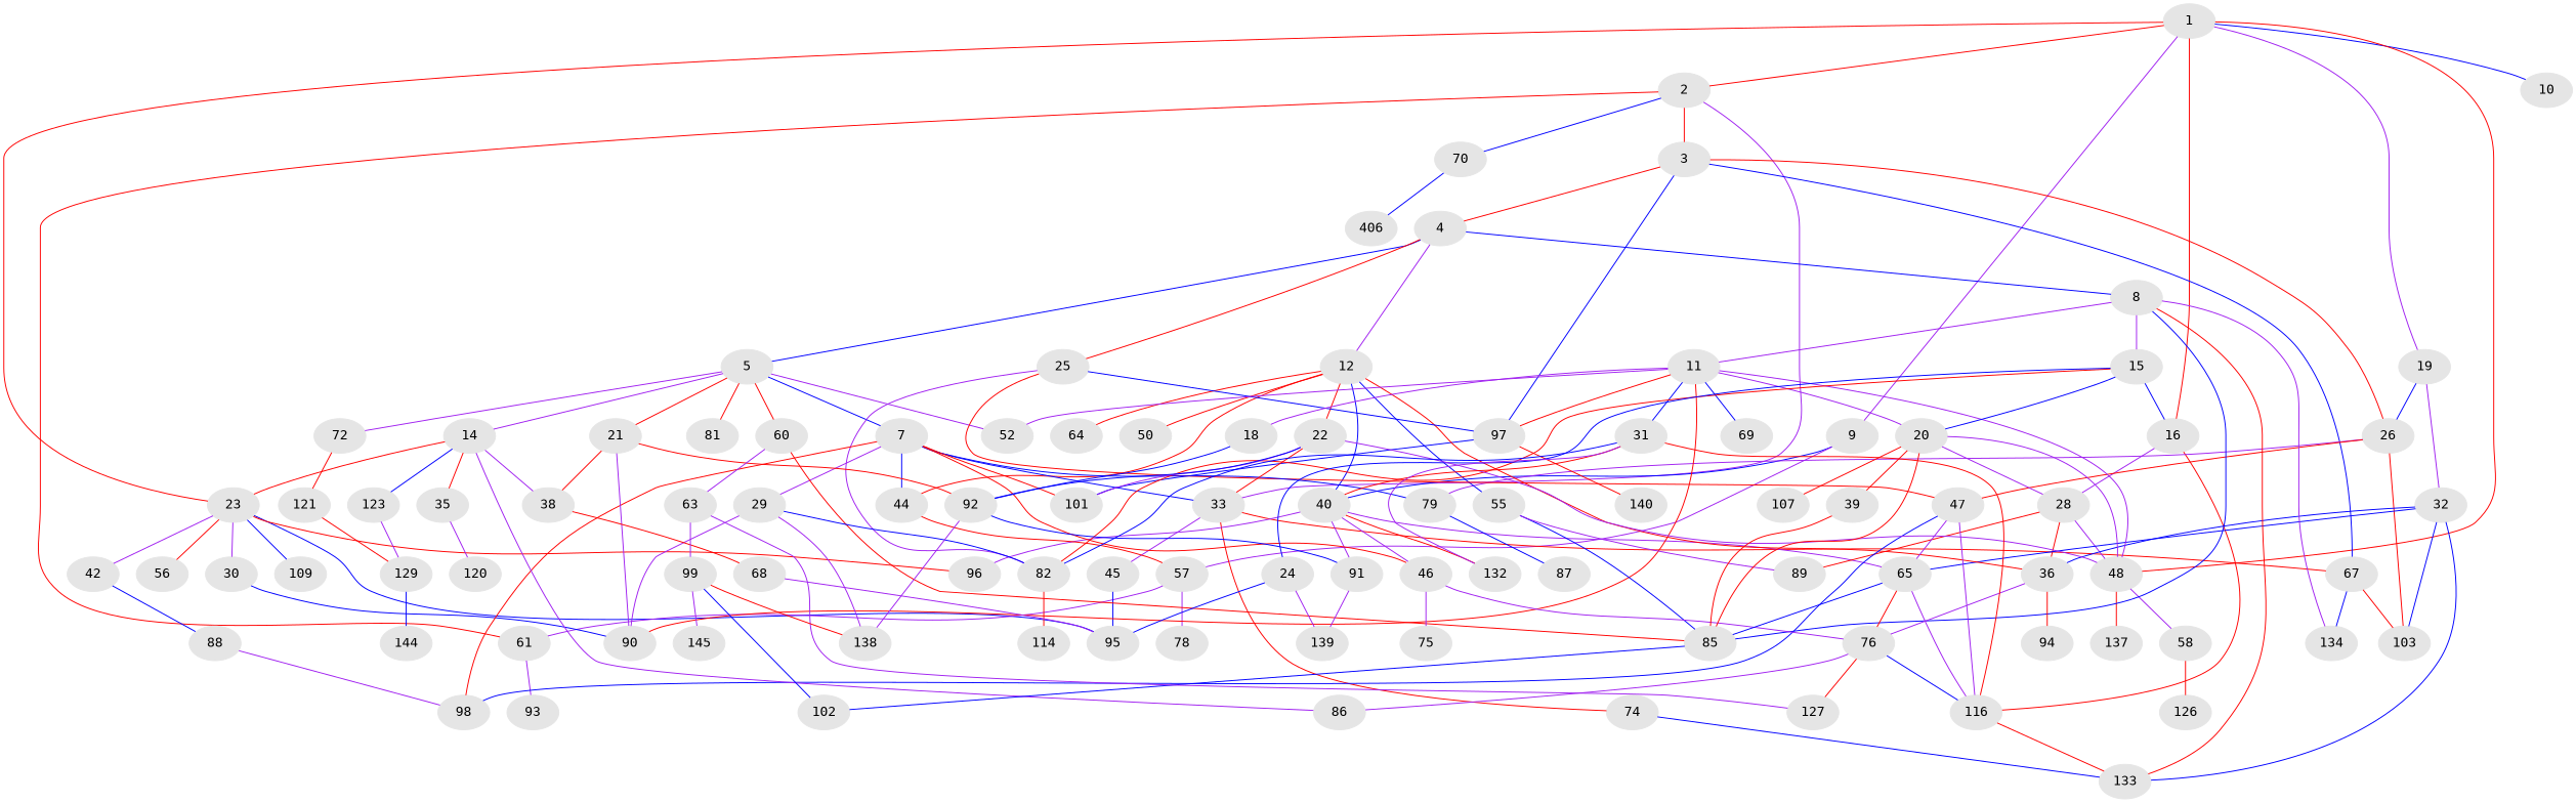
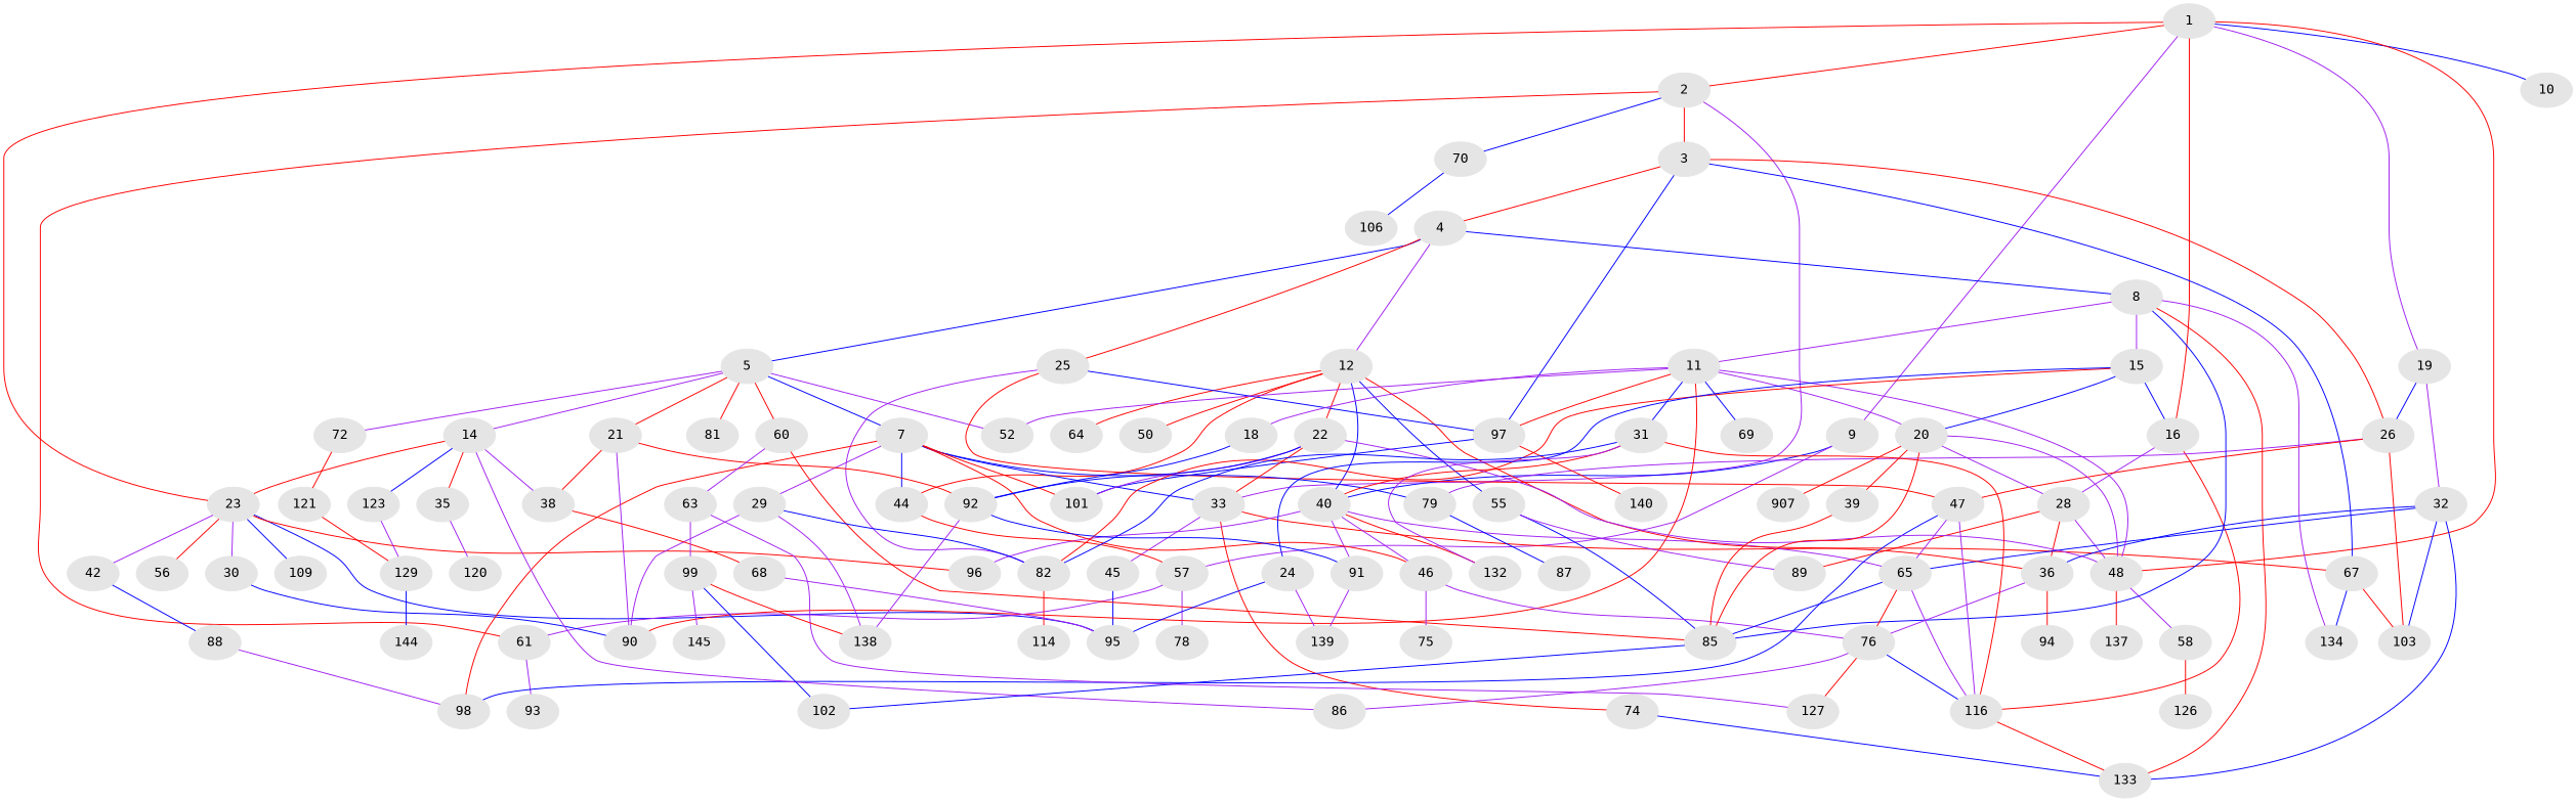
  graph {
    fontname="DejaVu Sans Mono"
    node [color=gray90 fontname="DejaVu Sans Mono" style=filled]
    edge [color=red fontname="DejaVu Sans Mono"]
    1 [super="+59"]
    2
    9
    10
    16
    19
    23 [super="+41"]
    48 [super="+49"]
    3 [super="+71"]
    33 [super="+147"]
    61 [super="+92"]
    70
    40 [super="+125"]
    57
    28 [super="+73"]
    116 [super="+135"]
    26 [super="+37"]
    32 [super="+104"]
    30
    42
    56 [super="+111"]
    95 [super="+124"]
    96
    109
    58
    137
    4
    67 [super="+122"]
    97 [super="+136"]
    45 [super="+100"]
    74 [super="+77"]
    93
-   106 [label=406]
+   106
    5 [super="+6"]
    8 [super="+43"]
    12 [super="+13"]
    25 [super="+66"]
    79 [super="+84"]
    47 [super="+51"]
    103 [super="+131"]
    134
    101
    140
    7 [super="+34"]
    14 [super="+27"]
    21 [super="+130"]
    52 [super="+110"]
    60 [super="+113"]
    72
    81
    11 [super="+17"]
    15 [super="+141"]
    85 [super="+142"]
    133
    44
    22 [super="+83"]
    36 [super="+54"]
    50
    55
    64
    82 [super="+119"]
    29
    46
    98 [super="+112"]
    35
    38 [super="+53"]
    86
    123
    90
    n70 [label=92 super="+115"]
    63 [super="+128"]
    121
    138
    76 [super="+105"]
    75
    87
    18
    20 [super="+80"]
    31 [super="+143"]
    69
    24
    102
    132
    65 [super="+117"]
    91 [super="+146"]
    78
    39
-   107
+   107 [label=907]
    94
    89 [super="+118"]
    120
    68
    129
    139
    114
    88
    127
    126
    99 [super="+108"]
    145
    144
    1 -- 2
    1 -- 9 [color=purple]
    1 -- 10 [color=blue]
    1 -- 16
    1 -- 19 [color=purple]
    1 -- 23
    1 -- 48
    2 -- 3
    2 -- 33 [color=purple]
    2 -- 61
    2 -- 70 [color=blue]
    9 -- 40 [color=blue]
    9 -- 57 [color=purple]
    16 -- 28 [color=purple]
    16 -- 116
    19 -- 26 [color=blue]
    19 -- 32 [color=purple]
    23 -- 30 [color=purple]
    23 -- 42 [color=purple]
    23 -- 56
    23 -- 95 [color=blue]
    23 -- 96
    23 -- 109 [color=blue]
    48 -- 58 [color=purple]
    48 -- 137
    3 -- 26
    3 -- 4
    3 -- 67 [color=blue]
    3 -- 97 [color=blue]
    33 -- 67
    33 -- 45 [color=purple]
    33 -- 74
    61 -- 93 [color=purple]
    70 -- 106 [color=blue]
    40 -- 96 [color=purple]
    40 -- 46 [color=purple]
    40 -- 132
    40 -- 65 [color=purple]
    40 -- 91 [color=purple]
    57 -- 61 [color=purple]
    57 -- 78 [color=purple]
    28 -- 48 [color=purple]
    28 -- 36
    28 -- 89
    116 -- 133
    26 -- 79 [color=purple]
    26 -- 47
    26 -- 103
    32 -- 103 [color=blue]
    32 -- 133 [color=blue]
    32 -- 36 [color=blue]
    32 -- 65 [color=blue]
    30 -- 90 [color=blue]
    42 -- 88 [color=blue]
    58 -- 126
    4 -- 5 [color=blue]
    4 -- 8 [color=blue]
    4 -- 12 [color=purple]
    4 -- 25
    67 -- 103
    67 -- 134 [color=blue]
    97 -- 101 [color=blue]
    97 -- 140
    45 -- 95 [color=blue]
    74 -- 133 [color=blue]
    5 -- 7 [color=blue]
    5 -- 14 [color=purple]
    5 -- 21
    5 -- 52 [color=purple]
    5 -- 60
    5 -- 72 [color=purple]
    5 -- 81
    8 -- 134 [color=purple]
    8 -- 11 [color=purple]
    8 -- 15 [color=purple]
    8 -- 85 [color=blue]
    8 -- 133
    12 -- 40 [color=blue]
    12 -- 44
    12 -- 22
    12 -- 36
    12 -- 50
    12 -- 55 [color=blue]
    12 -- 64
    25 -- 97 [color=blue]
    25 -- 47
    25 -- 82 [color=purple]
    79 -- 87 [color=blue]
    47 -- 116 [color=purple]
    47 -- 98 [color=blue]
    47 -- 65 [color=purple]
    7 -- 33 [color=blue]
    7 -- 79 [color=blue]
    7 -- 101
    7 -- 44 [color=blue]
    7 -- 29 [color=purple]
    7 -- 46
    7 -- 98
    14 -- 23
    14 -- 35
    14 -- 38 [color=purple]
    14 -- 86 [color=purple]
    14 -- 123 [color=blue]
    21 -- 38
    21 -- 90 [color=purple]
    21 -- n70
    60 -- 85
    60 -- 63 [color=purple]
    72 -- 121
    11 -- 48 [color=purple]
    11 -- 97
    11 -- 52 [color=purple]
    11 -- 90
    11 -- 18 [color=purple]
    11 -- 20 [color=purple]
    11 -- 31 [color=blue]
    11 -- 69 [color=blue]
    15 -- 16 [color=blue]
    15 -- 82
    15 -- 20 [color=blue]
    15 -- 24 [color=blue]
    85 -- 102 [color=blue]
    44 -- 57
    22 -- 48 [color=purple]
    22 -- 33
    22 -- 101 [color=purple]
    22 -- n70 [color=blue]
    36 -- 76 [color=purple]
    36 -- 94
    55 -- 85 [color=blue]
    55 -- 89 [color=purple]
    82 -- 114
    29 -- 82 [color=blue]
    29 -- 90 [color=purple]
    29 -- 138 [color=purple]
    46 -- 76 [color=purple]
    46 -- 75 [color=purple]
    35 -- 120 [color=purple]
    38 -- 68
    123 -- 129 [color=purple]
    n70 -- 138 [color=purple]
    n70 -- 91 [color=blue]
    63 -- 127 [color=purple]
    63 -- 99 [color=purple]
    121 -- 129
    76 -- 116 [color=blue]
    76 -- 86 [color=purple]
    76 -- 127
    18 -- n70 [color=blue]
    20 -- 48 [color=purple]
    20 -- 28 [color=purple]
    20 -- 85
    20 -- 39
    20 -- 107
    31 -- 40
    31 -- 116
    31 -- 82 [color=blue]
    31 -- 132 [color=purple]
    24 -- 95 [color=blue]
    24 -- 139 [color=purple]
    65 -- 116 [color=purple]
    65 -- 85 [color=blue]
    65 -- 76
    91 -- 139 [color=purple]
    39 -- 85
    68 -- 95 [color=purple]
    129 -- 144 [color=blue]
    88 -- 98 [color=purple]
    99 -- 138
    99 -- 102 [color=blue]
    99 -- 145 [color=purple]
  }
